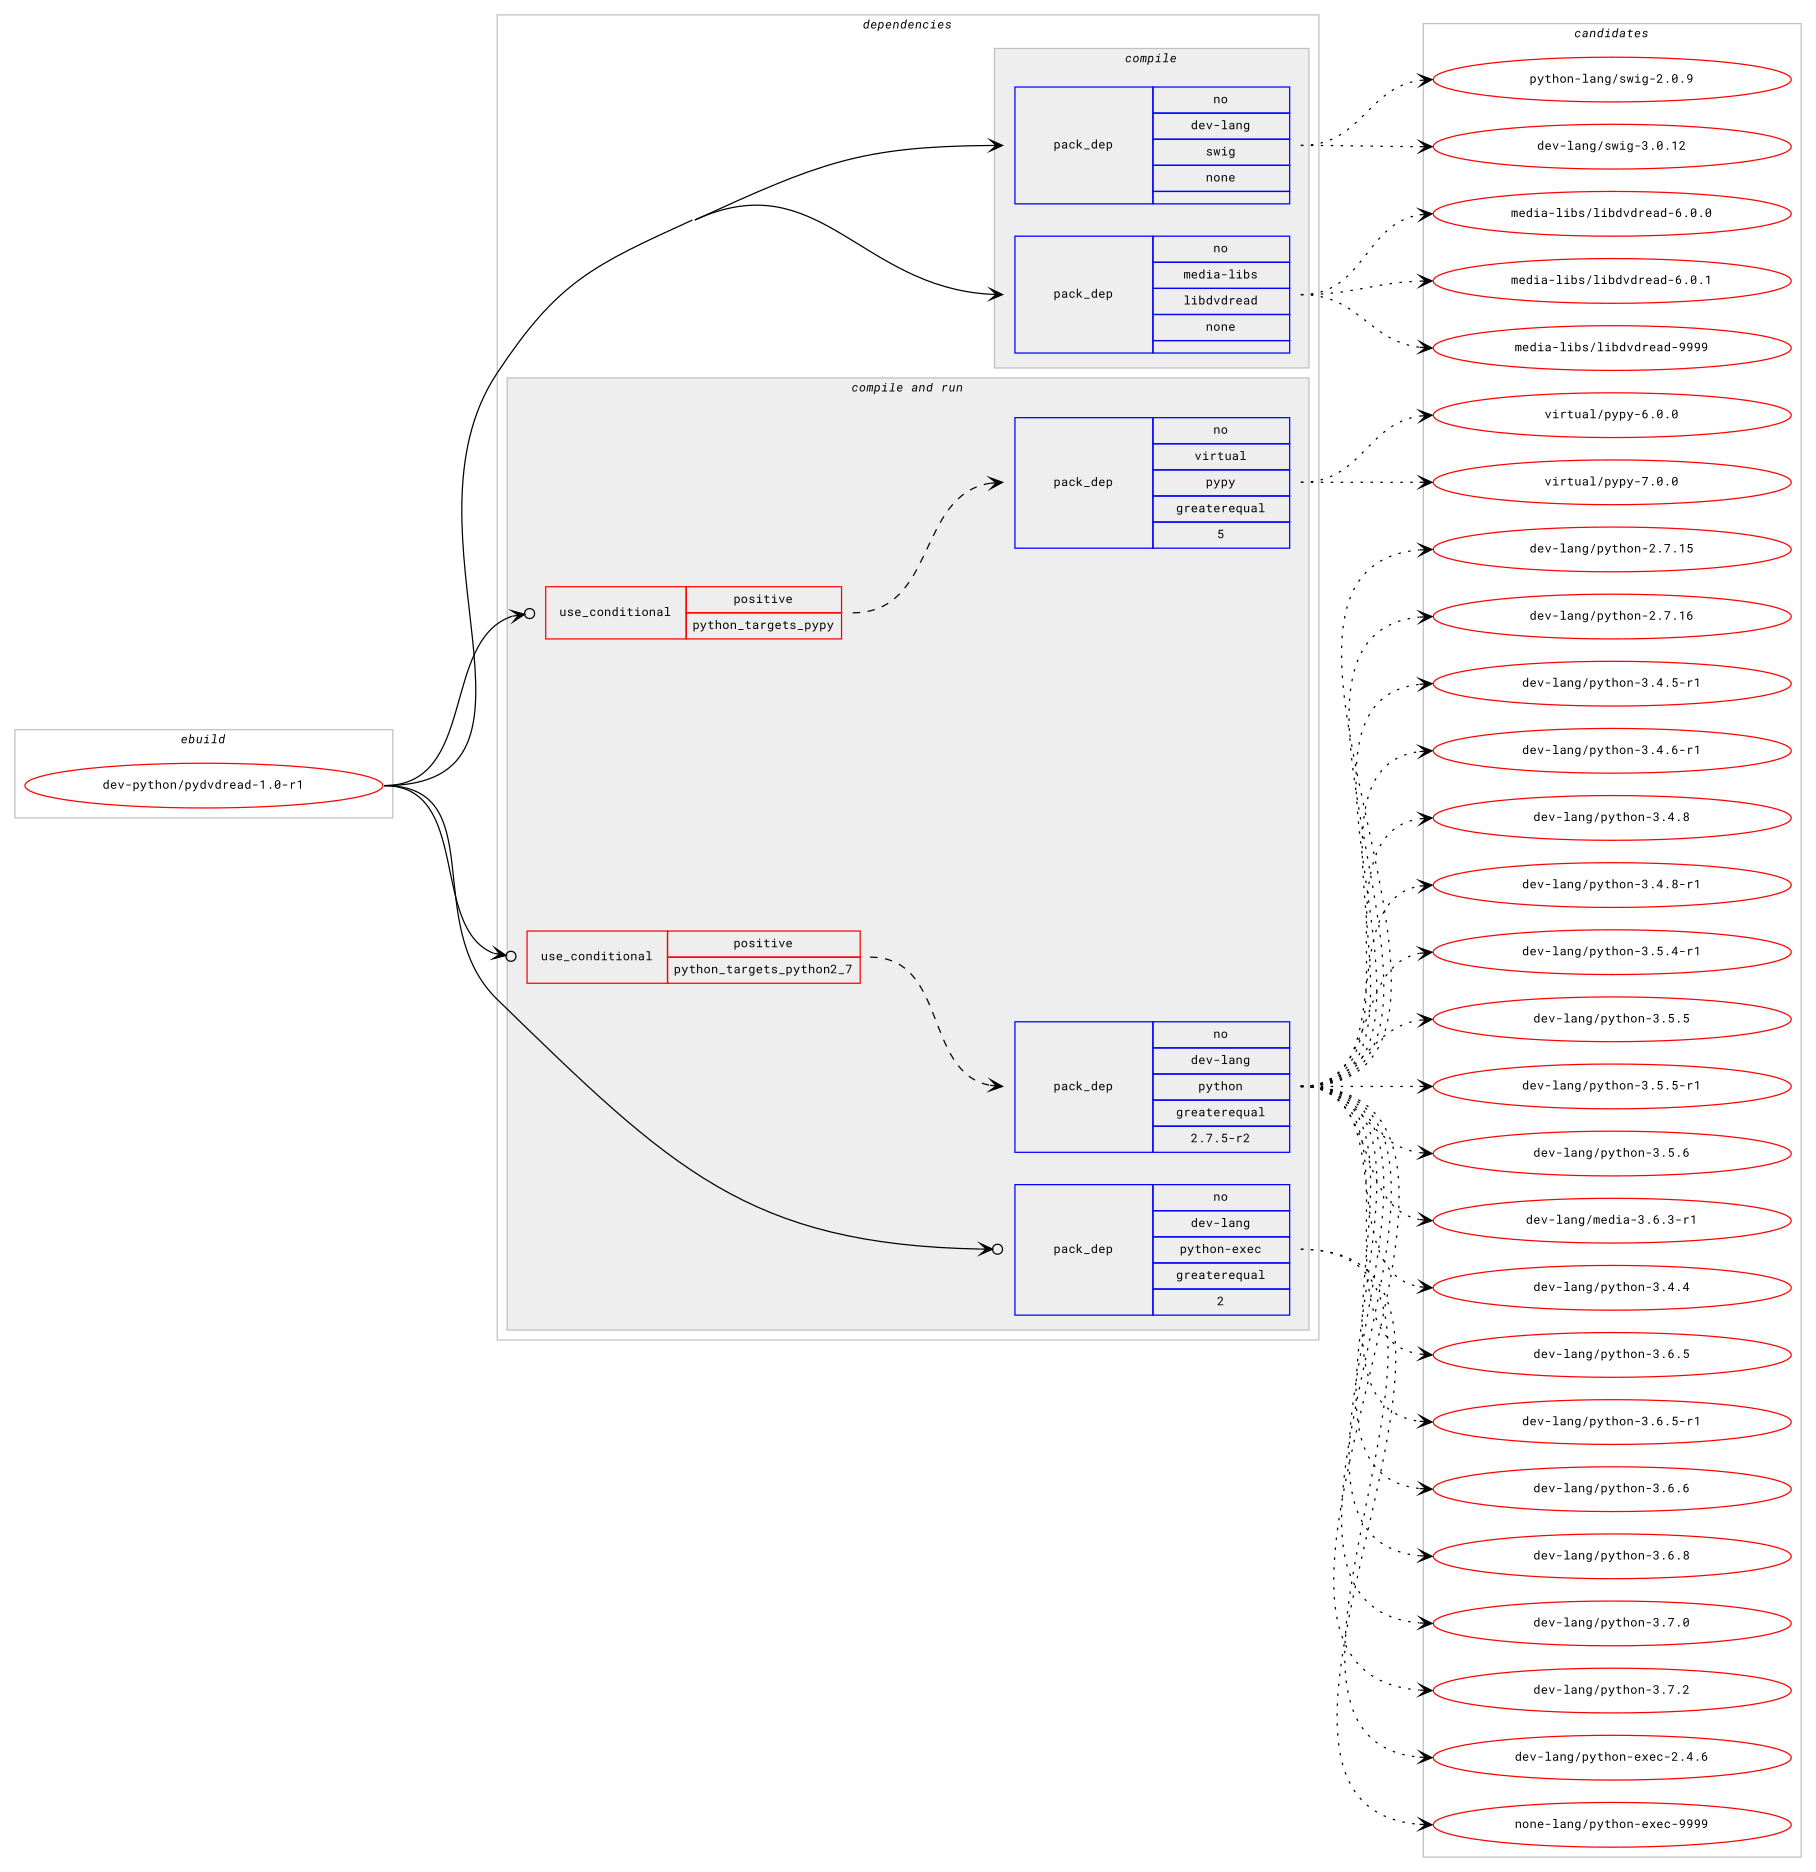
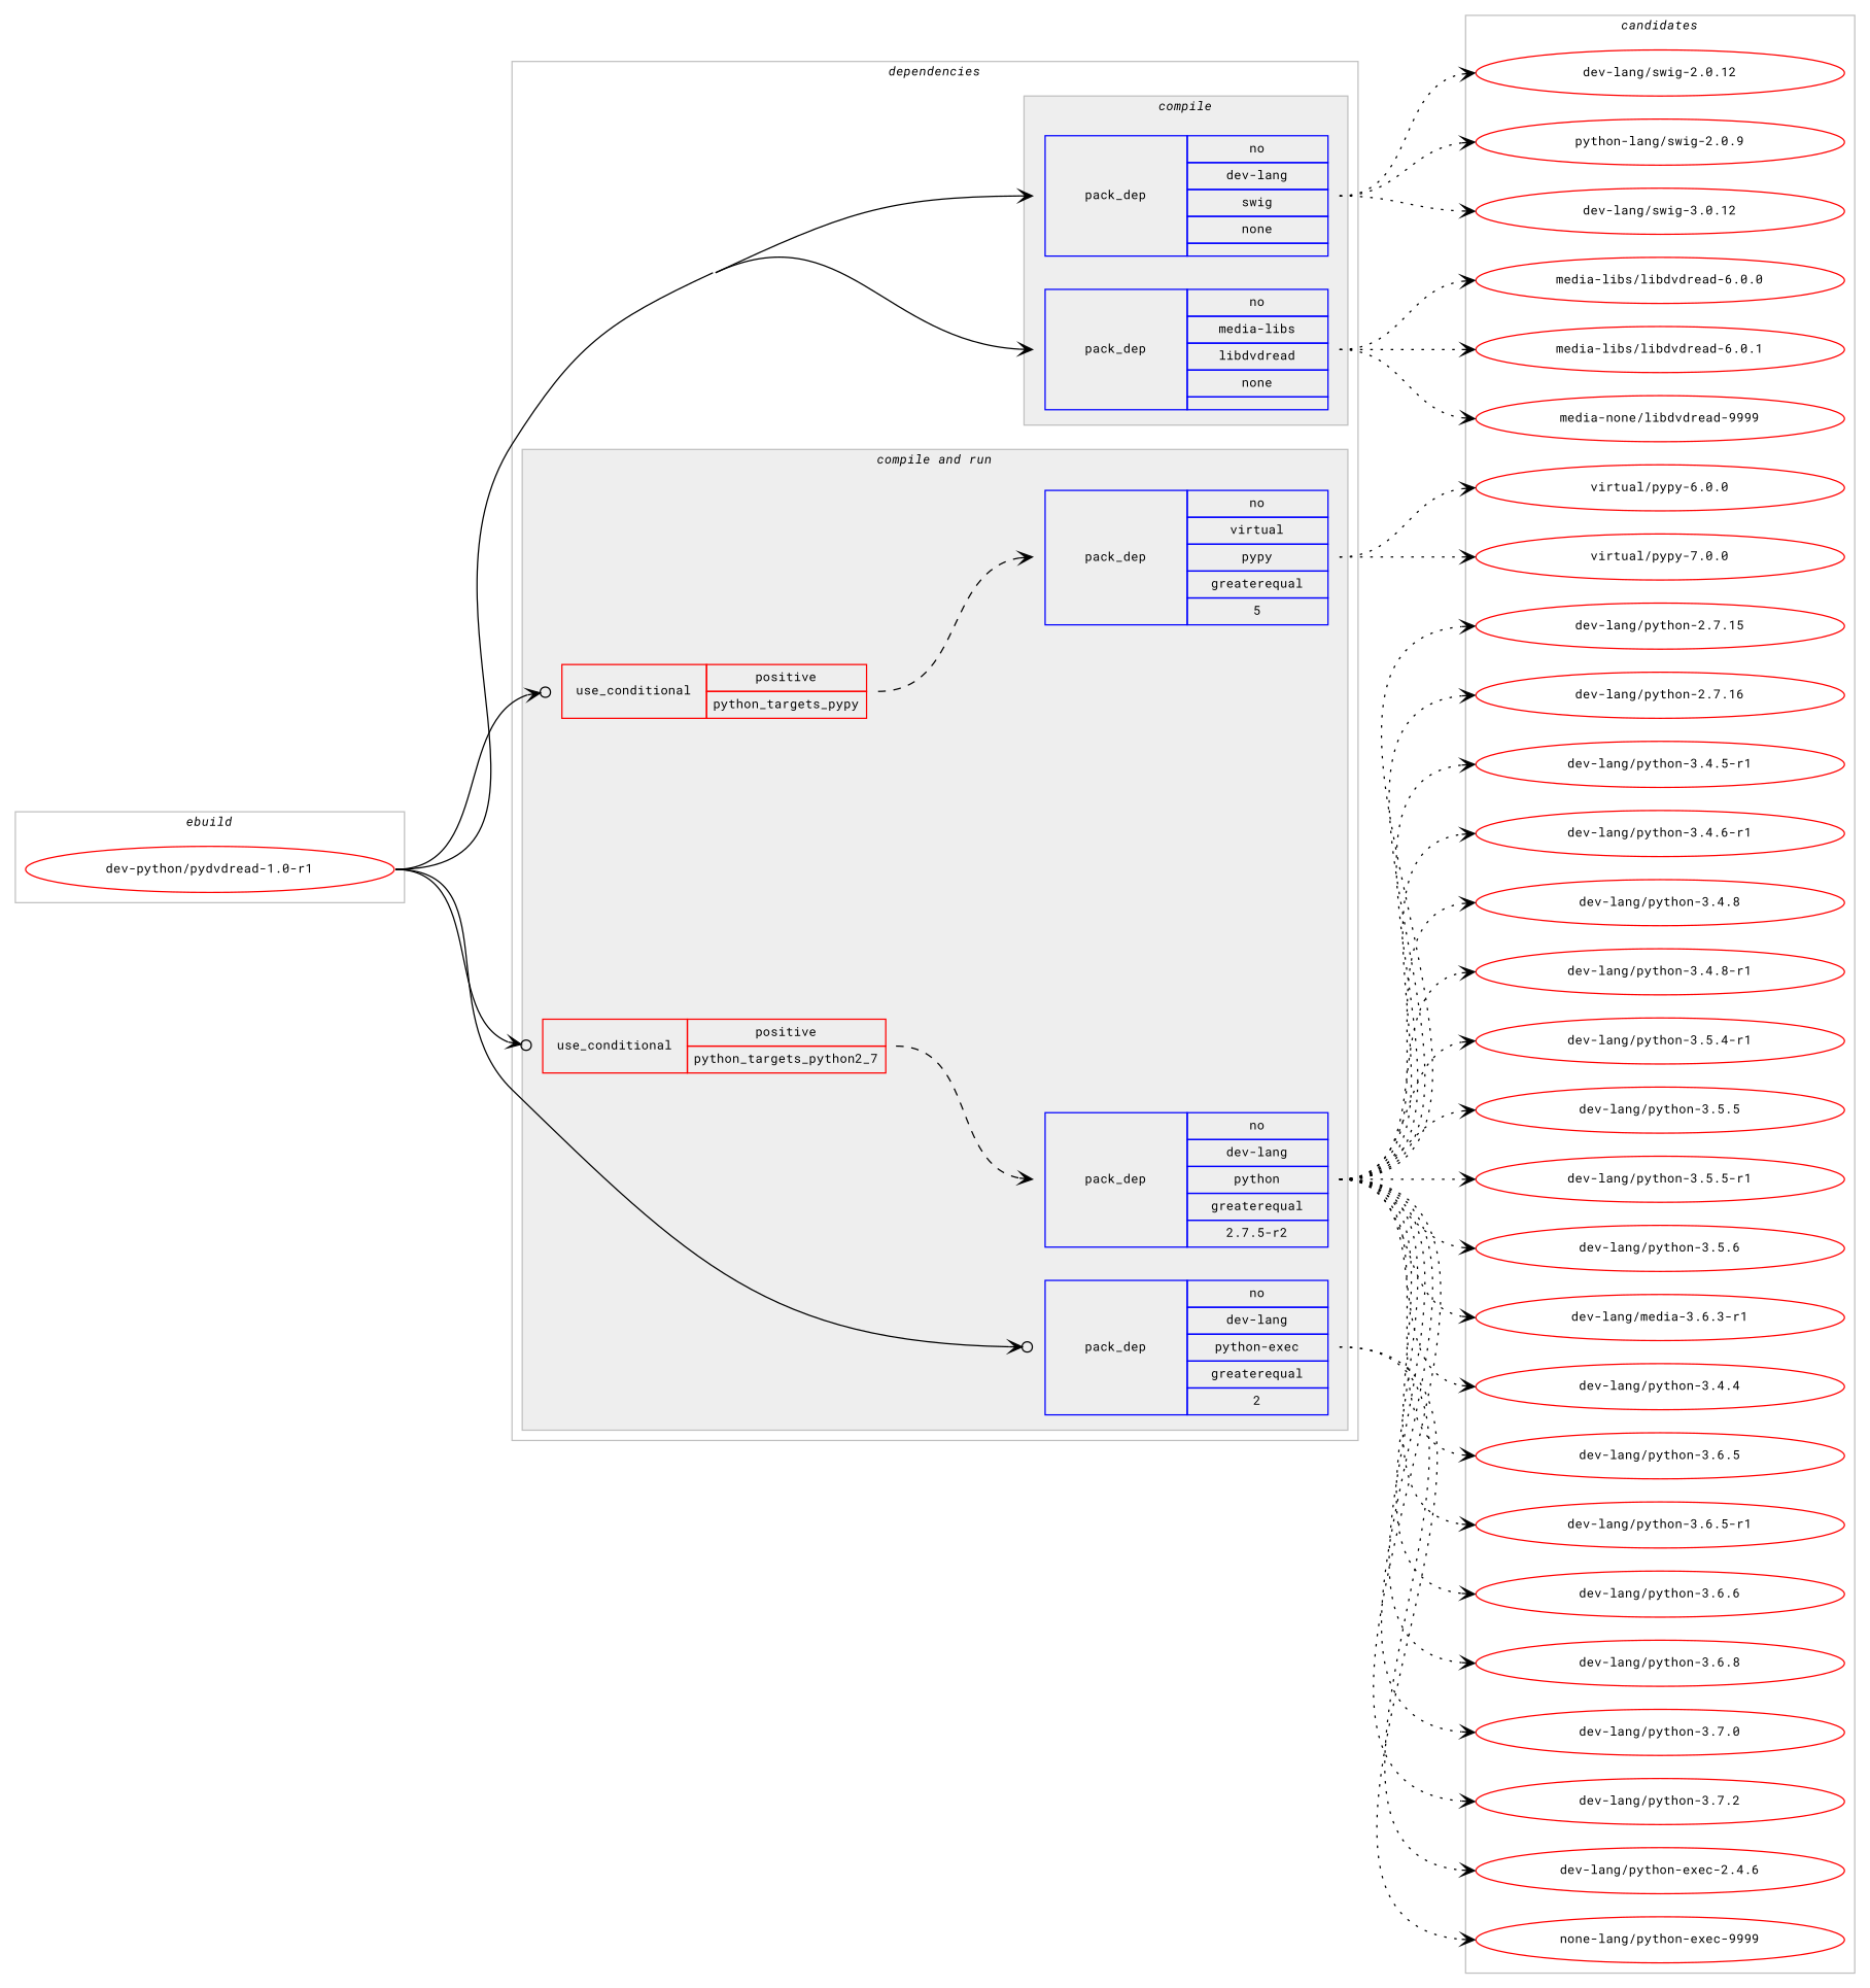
  digraph {
    compound=true
    concentrate=true
    fontname="Roboto Mono"
    fontsize=10
    newrank=true
    rankdir=LR
    ranksep=1.5
    node [color=red fontname="Roboto Mono" fontsize=10]
    edge [arrowhead=vee fontname="Roboto Mono" headport=w style=dotted tailport=e weight=100]
    n1 [label="dev-python/pydvdread-1.0-r1" width=4]
    n2 [color=blue label=<<TABLE BORDER="0" CELLBORDER="1" CELLSPACING="0" CELLPADDING="4" WIDTH="220"><TR><TD ROWSPAN="6" CELLPADDING="30">pack_dep</TD></TR><TR><TD WIDTH="110">no</TD></TR><TR><TD>dev-lang</TD></TR><TR><TD>swig</TD></TR><TR><TD>none</TD></TR><TR><TD></TD></TR></TABLE>> shape=none]
    n3 [color=blue label=<<TABLE BORDER="0" CELLBORDER="1" CELLSPACING="0" CELLPADDING="4" WIDTH="220"><TR><TD ROWSPAN="6" CELLPADDING="30">pack_dep</TD></TR><TR><TD WIDTH="110">no</TD></TR><TR><TD>media-libs</TD></TR><TR><TD>libdvdread</TD></TR><TR><TD>none</TD></TR><TR><TD></TD></TR></TABLE>> shape=none]
    n4 [color=blue label=<<TABLE BORDER="0" CELLBORDER="1" CELLSPACING="0" CELLPADDING="4" WIDTH="220"><TR><TD ROWSPAN="6" CELLPADDING="30">pack_dep</TD></TR><TR><TD WIDTH="110">no</TD></TR><TR><TD>virtual</TD></TR><TR><TD>pypy</TD></TR><TR><TD>greaterequal</TD></TR><TR><TD>5</TD></TR></TABLE>> shape=none]
    n5 [label=<<TABLE BORDER="0" CELLBORDER="1" CELLSPACING="0" CELLPADDING="4"><TR><TD ROWSPAN="3" CELLPADDING="10">use_conditional</TD></TR><TR><TD>positive</TD></TR><TR><TD>python_targets_pypy</TD></TR></TABLE>> shape=none]
    n6 [color=blue label=<<TABLE BORDER="0" CELLBORDER="1" CELLSPACING="0" CELLPADDING="4" WIDTH="220"><TR><TD ROWSPAN="6" CELLPADDING="30">pack_dep</TD></TR><TR><TD WIDTH="110">no</TD></TR><TR><TD>dev-lang</TD></TR><TR><TD>python</TD></TR><TR><TD>greaterequal</TD></TR><TR><TD>2.7.5-r2</TD></TR></TABLE>> shape=none]
    n7 [label=<<TABLE BORDER="0" CELLBORDER="1" CELLSPACING="0" CELLPADDING="4"><TR><TD ROWSPAN="3" CELLPADDING="10">use_conditional</TD></TR><TR><TD>positive</TD></TR><TR><TD>python_targets_python2_7</TD></TR></TABLE>> shape=none]
    n8 [color=blue label=<<TABLE BORDER="0" CELLBORDER="1" CELLSPACING="0" CELLPADDING="4" WIDTH="220"><TR><TD ROWSPAN="6" CELLPADDING="30">pack_dep</TD></TR><TR><TD WIDTH="110">no</TD></TR><TR><TD>dev-lang</TD></TR><TR><TD>python-exec</TD></TR><TR><TD>greaterequal</TD></TR><TR><TD>2</TD></TR></TABLE>> shape=none]
+   n9 [label="dev-lang/swig-2.0.12" width=4]
    n10 [label="python-lang/swig-2.0.9" width=4]
    n11 [label="dev-lang/swig-3.0.12" width=4]
    n12 [label="media-libs/libdvdread-6.0.0" width=4]
    n13 [label="media-libs/libdvdread-6.0.1" width=4]
-   n14 [label="media-libs/libdvdread-9999" width=4]
+   n14 [label="media-none/libdvdread-9999" width=4]
    n15 [label="virtual/pypy-6.0.0" width=4]
    n16 [label="virtual/pypy-7.0.0" width=4]
    n17 [label="dev-lang/python-2.7.15" width=4]
    n18 [label="dev-lang/python-2.7.16" width=4]
    n19 [label="dev-lang/python-3.4.5-r1" width=4]
    n20 [label="dev-lang/python-3.4.6-r1" width=4]
    n21 [label="dev-lang/python-3.4.8" width=4]
    n22 [label="dev-lang/python-3.4.8-r1" width=4]
    n23 [label="dev-lang/python-3.5.4-r1" width=4]
    n24 [label="dev-lang/python-3.5.5" width=4]
    n25 [label="dev-lang/python-3.5.5-r1" width=4]
    n26 [label="dev-lang/python-3.5.6" width=4]
    n27 [label="dev-lang/media-3.6.3-r1" width=4]
    n28 [label="dev-lang/python-3.4.4" width=4]
    n29 [label="dev-lang/python-3.6.5" width=4]
    n30 [label="dev-lang/python-3.6.5-r1" width=4]
    n31 [label="dev-lang/python-3.6.6" width=4]
    n32 [label="dev-lang/python-3.6.8" width=4]
    n33 [label="dev-lang/python-3.7.0" width=4]
    n34 [label="dev-lang/python-3.7.2" width=4]
    n35 [label="dev-lang/python-exec-2.4.6" width=4]
    n36 [label="none-lang/python-exec-9999" width=4]
    subgraph cluster_1 {
      color=gray
      label=<<i>ebuild</i>>
      rank=same
      n1
    }
    subgraph cluster_2 {
      color=gray
      label=<<i>dependencies</i>>
      subgraph cluster_3 {
        color=gray
        fillcolor="#eeeeee"
        label=<<i>compile</i>>
        style=filled
        subgraph sub_4 {
          color=gray
          fillcolor="#eeeeee"
          label=<<i>compile</i>>
          style=filled
          n2
        }
        subgraph sub_5 {
          color=gray
          fillcolor="#eeeeee"
          label=<<i>compile</i>>
          style=filled
          n3
        }
      }
      subgraph cluster_6 {
        color=gray
        fillcolor="#eeeeee"
        label=<<i>compile and run</i>>
        style=filled
        subgraph sub_7 {
          color=gray
          fillcolor="#eeeeee"
          label=<<i>compile and run</i>>
          style=filled
          n5
          subgraph sub_8 {
            color=gray
            fillcolor="#eeeeee"
            label=<<i>compile and run</i>>
            style=filled
            n4
          }
        }
        subgraph sub_9 {
          color=gray
          fillcolor="#eeeeee"
          label=<<i>compile and run</i>>
          style=filled
          n7
          subgraph sub_10 {
            color=gray
            fillcolor="#eeeeee"
            label=<<i>compile and run</i>>
            style=filled
            n6
          }
        }
        subgraph sub_11 {
          color=gray
          fillcolor="#eeeeee"
          label=<<i>compile and run</i>>
          style=filled
          n8
        }
      }
      subgraph cluster_12 {
        color=gray
        fillcolor="#eeeeee"
        label=<<i>run</i>>
        style=filled
      }
    }
    subgraph cluster_13 {
      color=gray
      label=<<i>candidates</i>>
      rank=same
      subgraph sub_14 {
        color=black
        label=<<i>candidates</i>>
        nodesep=1
        rank=same
+       n9
        n10
        n11
      }
      subgraph sub_15 {
        color=black
        label=<<i>candidates</i>>
        nodesep=1
        rank=same
        n12
        n13
        n14
      }
      subgraph sub_16 {
        color=black
        label=<<i>candidates</i>>
        nodesep=1
        rank=same
        n15
        n16
      }
      subgraph sub_17 {
        color=black
        label=<<i>candidates</i>>
        nodesep=1
        rank=same
        n17
        n18
        n19
        n20
        n21
        n22
        n23
        n24
        n25
        n26
        n27
        n28
        n29
        n30
        n31
        n32
        n33
        n34
      }
      subgraph sub_18 {
        color=black
        label=<<i>candidates</i>>
        nodesep=1
        rank=same
        n35
        n36
      }
    }
    n1 -> n2 [style=solid weight=20]
    n1 -> n3 [style=solid weight=20]
    n1 -> n5 [arrowhead=odotvee style=solid weight=20]
    n1 -> n7 [arrowhead=odotvee style=solid weight=20]
    n1 -> n8 [arrowhead=odotvee style=solid weight=20]
+   n2 -> n9
    n2 -> n10
    n2 -> n11
    n3 -> n12
    n3 -> n13
    n3 -> n14
    n4 -> n15
    n4 -> n16
    n5 -> n4 [style=dashed weight=20]
    n6 -> n17
    n6 -> n18
    n6 -> n19
    n6 -> n20
    n6 -> n21
    n6 -> n22
    n6 -> n23
    n6 -> n24
    n6 -> n25
    n6 -> n26
    n6 -> n27
    n6 -> n28
    n6 -> n29
    n6 -> n30
    n6 -> n31
    n6 -> n32
    n6 -> n33
    n6 -> n34
    n7 -> n6 [style=dashed weight=20]
    n8 -> n35
    n8 -> n36
  }
